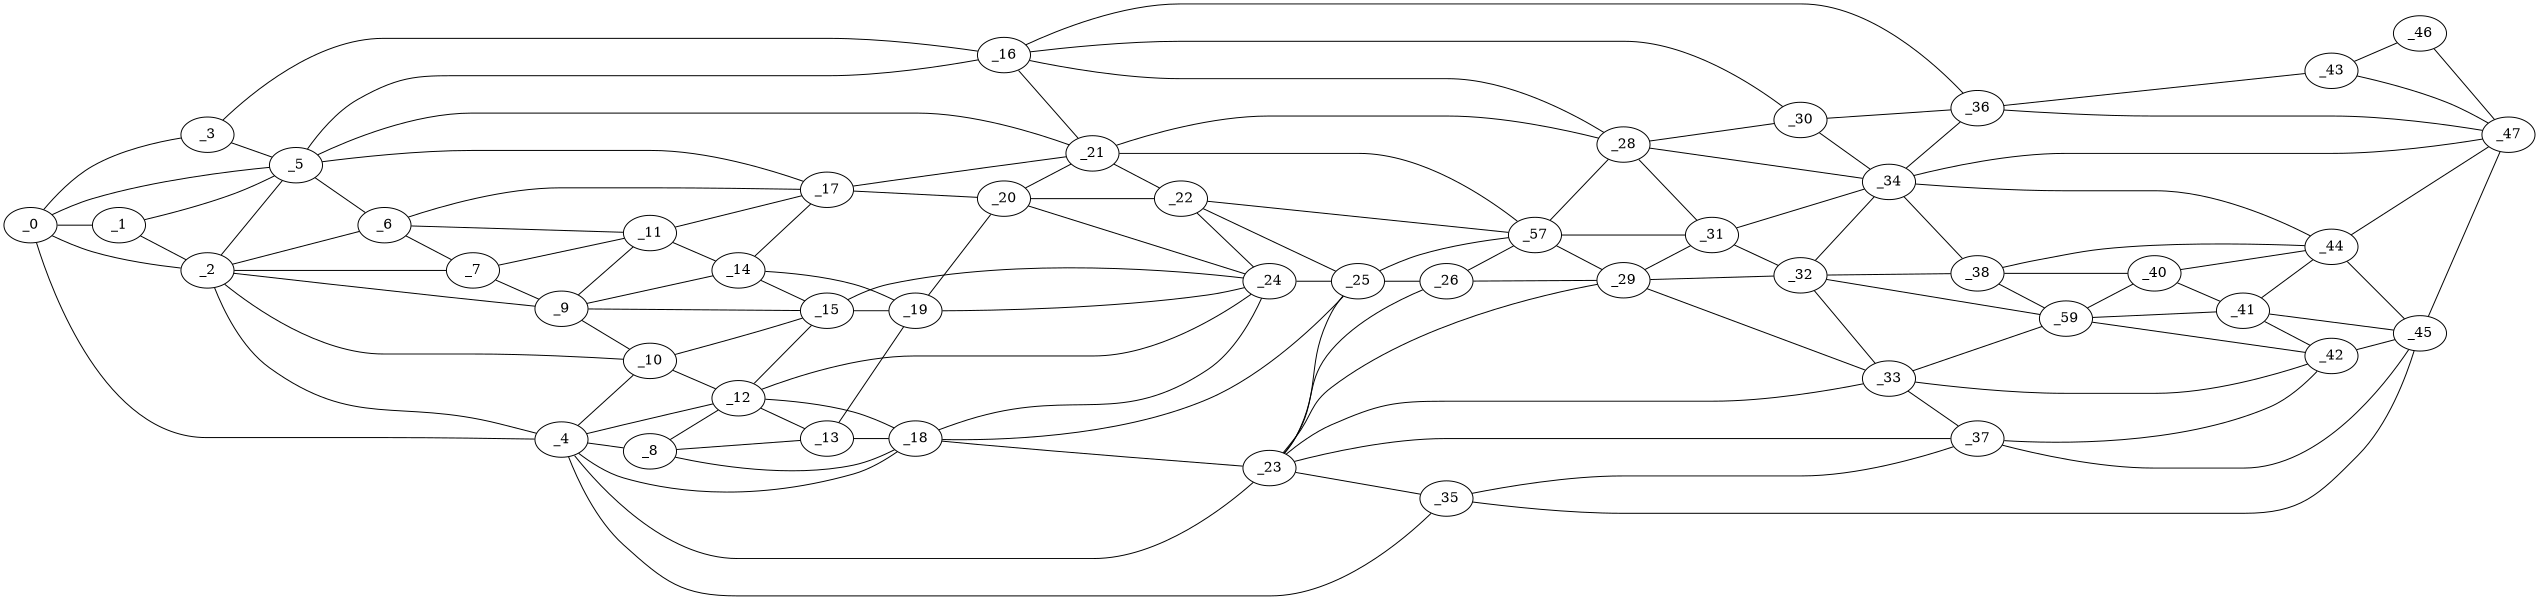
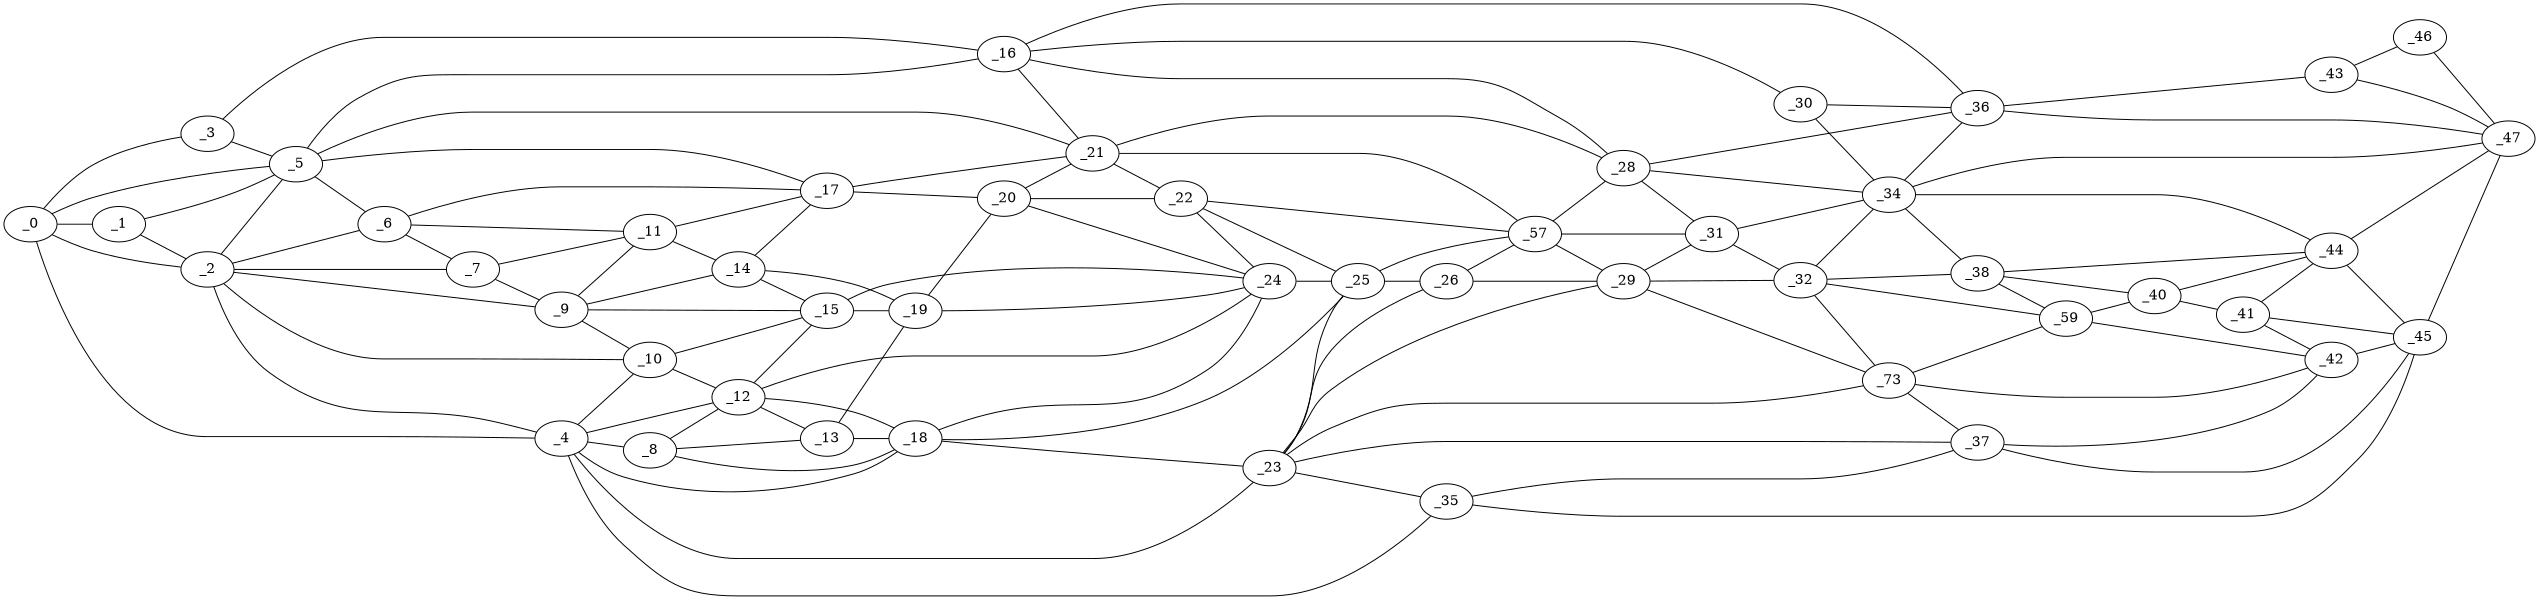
  graph {
    rankdir=LR
    node [x=106 y=64]
    edge [valence=2]
    _0 [x=8 y=30]
    _1 [x=9 y=36]
    _2 [x=10]
    _3 [x=11 y=13]
    _4 [x=12 y=102]
    _5 [x=18 y=44]
    _6 [x=20 y=54]
    _7 [x=21 y=60]
    _9 [x=23 y=69]
    _10 [x=23 y=73]
    _16 [x=33 y=2]
    _8 [x=22 y=100]
    _12 [x=28 y=80]
    _18 [x=36 y=101]
    _23 [x=52 y=106]
    _35 [x=92 y=125]
    _17 [x=33 y=58]
    _21 [x=46 y=50]
    _11 [x=24 y=61]
    _14 [x=30]
    _15 [x=30 y=74]
    _28 [x=66 y=31]
    _30 [x=73 y=28]
    _36 [x=95 y=12]
    _13 [x=28 y=99]
    _24 [x=53 y=67]
    _25 [x=56 y=68]
    _26 [x=59 y=69]
    _29 [x=72 y=70]
-   _33 [x=83 y=74]
+   _33 [x=83 y=74 label=_73]
    _37 [x=99 y=117]
    _45 [x=121 y=110]
    _20 [x=42 y=60]
    _22 [x=52 y=62]
    n35 [label=_57 x=63]
    _19 [x=39 y=65]
    _31 [x=73 y=66]
    _34 [x=86 y=35]
    _47 [x=122 y=32]
    _43 [x=118 y=16]
    _32 [x=83 y=67]
    n42 [label=_59 x=100 y=78]
    _42 [y=91]
    _38 [x=100 y=51]
    _44 [x=118 y=42]
    _46 [x=122 y=21]
    _40 [y=52]
    _41 [y=78]
    _0 -- _1
    _0 -- _2 [valence=1]
    _0 -- _3 [valence=1]
    _0 -- _4 [valence=1]
    _0 -- _5 [valence=1]
    _1 -- _2 [valence=1]
    _1 -- _5
    _2 -- _4
    _2 -- _5
    _2 -- _6
    _2 -- _7
    _2 -- _9
    _2 -- _10
    _3 -- _5 [valence=1]
    _3 -- _16 [valence=1]
    _4 -- _10
    _4 -- _8
    _4 -- _12 [valence=1]
    _4 -- _18
    _4 -- _23
    _4 -- _35 [valence=1]
    _5 -- _6 [valence=1]
    _5 -- _16 [valence=1]
    _5 -- _17
    _5 -- _21
    _6 -- _7
    _6 -- _17
    _6 -- _11
    _7 -- _9 [valence=1]
    _7 -- _11 [valence=1]
    _9 -- _10
    _9 -- _11
    _9 -- _14
    _9 -- _15 [valence=1]
    _10 -- _12 [valence=1]
    _10 -- _15
    _16 -- _21
    _16 -- _28 [valence=1]
    _16 -- _30
    _16 -- _36 [valence=1]
    _8 -- _12
    _8 -- _18
    _8 -- _13
    _12 -- _18
    _12 -- _15
    _12 -- _13 [valence=1]
    _12 -- _24
    _18 -- _23 [valence=1]
    _18 -- _24
    _18 -- _25
    _23 -- _35 [valence=1]
    _23 -- _25 [valence=1]
    _23 -- _26 [valence=1]
    _23 -- _29
    _23 -- _33
    _23 -- _37
    _35 -- _37
    _35 -- _45 [valence=1]
    _17 -- _21 [valence=1]
    _17 -- _20
    _21 -- _28
    _21 -- _22
    _21 -- n35
    _11 -- _17 [valence=1]
    _11 -- _14 [valence=1]
    _14 -- _17
    _14 -- _15
    _14 -- _19
    _15 -- _24
    _15 -- _19 [valence=1]
-   _28 -- _30
+   _28 -- _36
    _28 -- _31
    _28 -- _34
    _30 -- _36
    _30 -- _34
    _36 -- _47
    _36 -- _43 [valence=1]
    _13 -- _18
    _13 -- _19 [valence=1]
    _24 -- _25 [valence=1]
    _25 -- _26
    _25 -- n35
    _26 -- _29
    _26 -- n35 [valence=1]
    _29 -- _33
    _29 -- _31
    _29 -- _32
    _33 -- _37
    _33 -- n42 [valence=1]
    _33 -- _42 [valence=1]
    _37 -- _45 [valence=1]
    _37 -- _42
    _45 -- _47 [valence=1]
    _20 -- _21
    _20 -- _24
    _20 -- _22
    _22 -- _24
    _22 -- _25
    _22 -- n35 [valence=1]
    n35 -- _28 [valence=1]
    n35 -- _29
    n35 -- _31
    _19 -- _24
    _19 -- _20 [valence=1]
    _31 -- _34 [valence=1]
    _31 -- _32
    _34 -- _36
    _34 -- _47 [valence=1]
    _34 -- _38
    _34 -- _44
    _43 -- _47
    _43 -- _46 [valence=1]
    _32 -- _33
    _32 -- _34
    _32 -- n42
    _32 -- _38
    n42 -- _42
    n42 -- _40
-   n42 -- _41 [valence=1]
    _42 -- _45
    _38 -- n42
    _38 -- _44 [valence=1]
    _38 -- _40
    _44 -- _45
    _44 -- _47 [valence=1]
    _46 -- _47 [valence=1]
    _40 -- _44
    _40 -- _41
    _41 -- _45
    _41 -- _42
    _41 -- _44
  }
